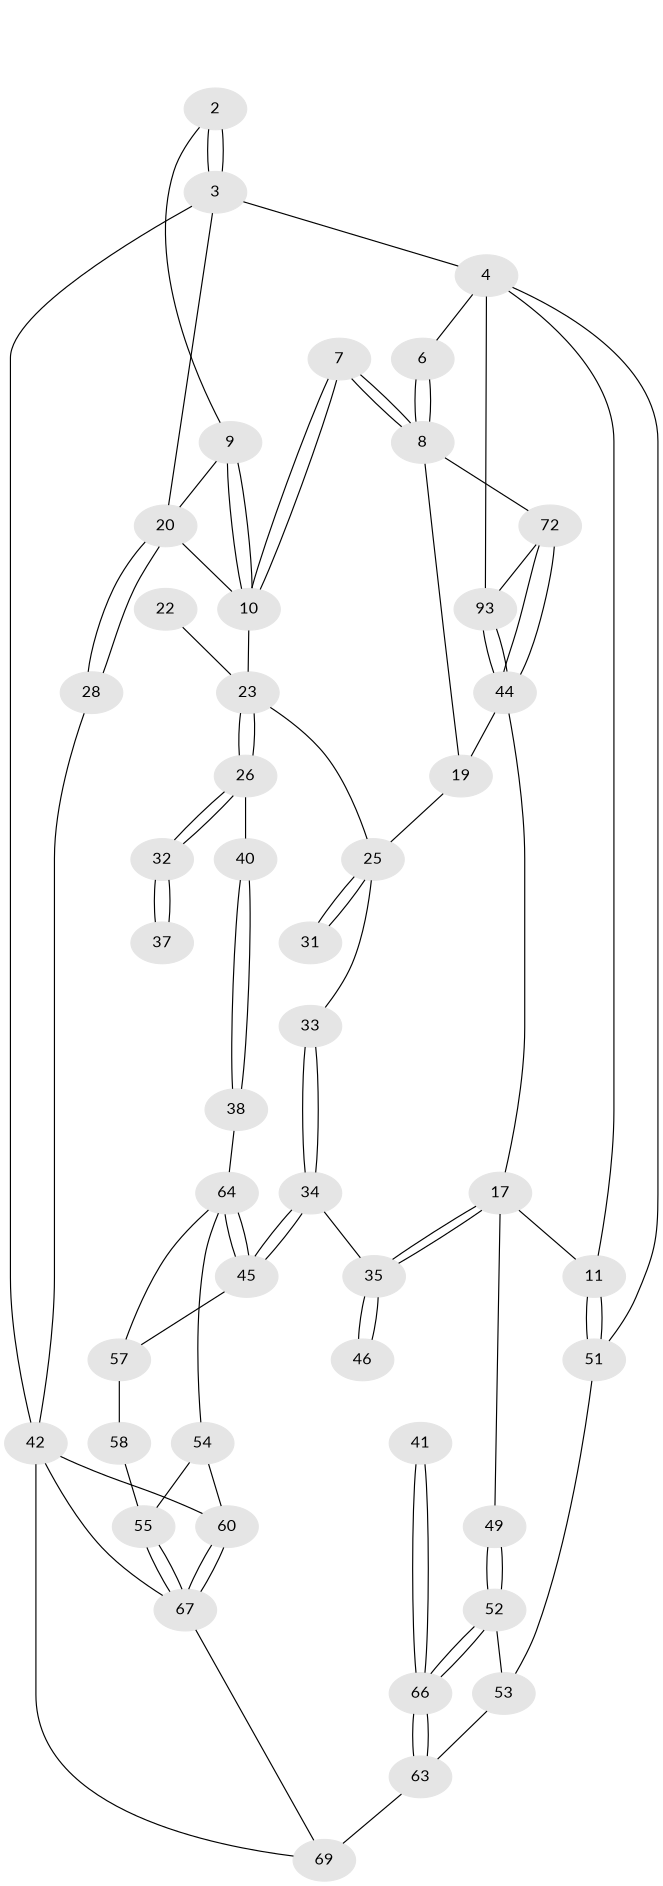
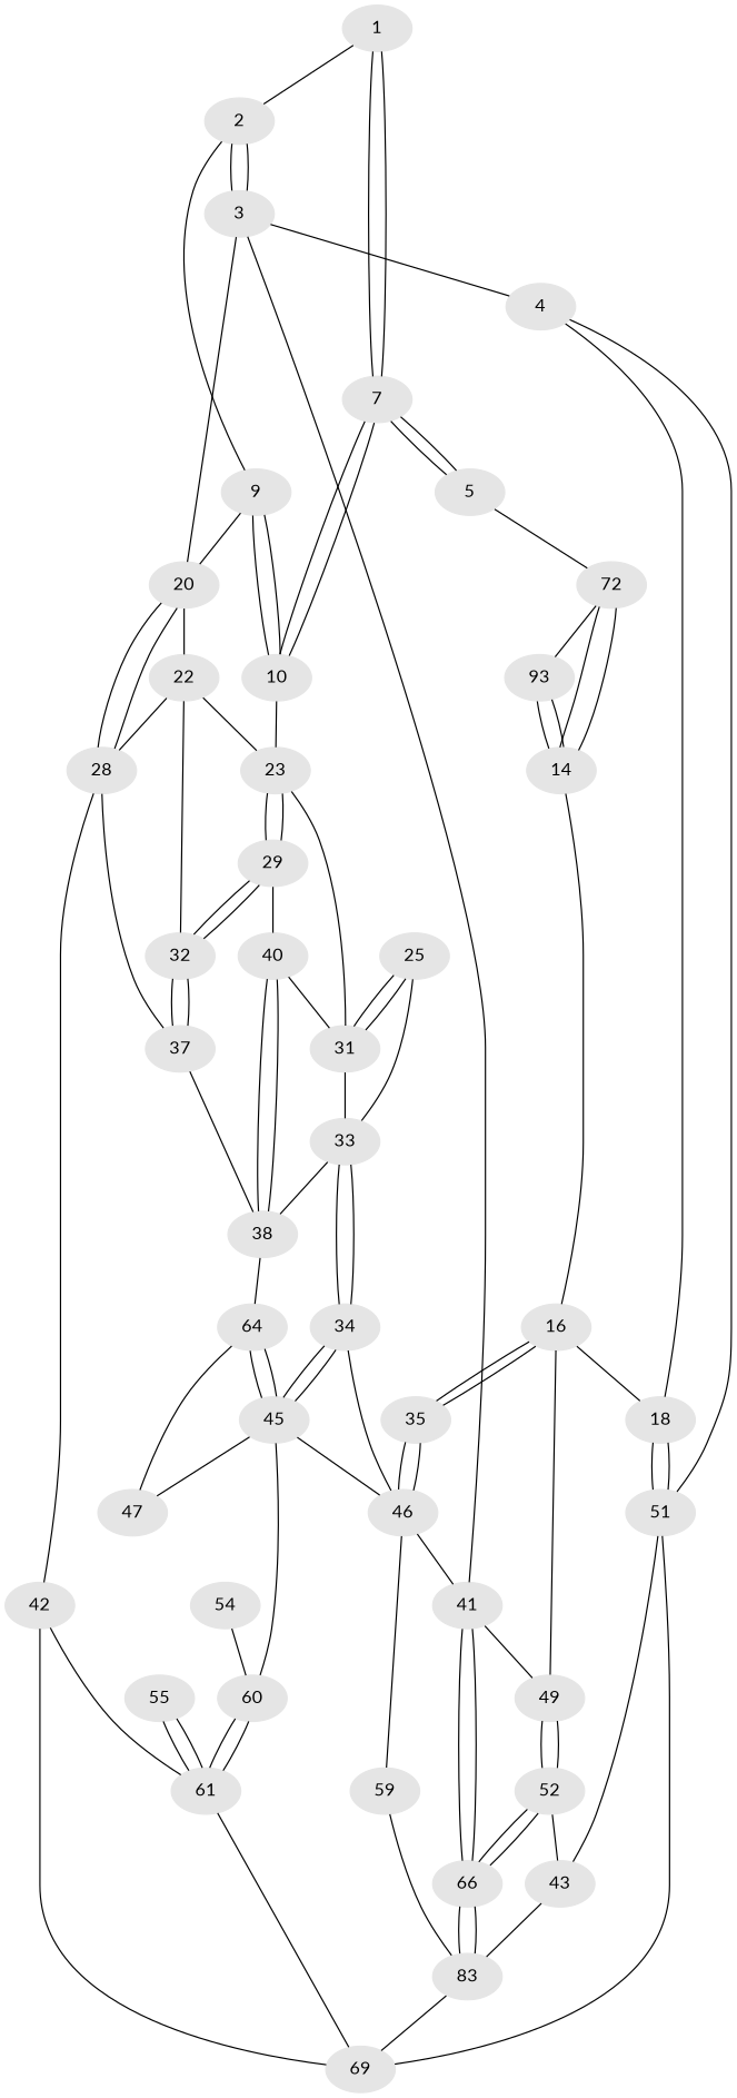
  graph {
    fontname=Lato
    node [color=gray90 fontname=Lato style=filled]
    edge [fontname=Lato]
+   1
    2
    7
    3
    9
-   8 [super="+11"]
+   8 [super="+11" label=5]
    10
    4 [super="+5"]
    20 [super="+21"]
    42 [super="+43"]
-   6
    n12 [label=93]
-   18 [label=11]
+   18
    51
    22 [super="+27"]
    28 [super="+39"]
    60
-   67 [super="+68"]
+   67 [super="+68" label=61]
    69
-   14 [super="+15" label=44]
-   53
+   14 [super="+15"]
+   53 [label=43]
    n22 [label=72]
-   19
    23 [super="+24"]
    25 [super="+26"]
-   29 [label=26]
-   16 [super="+17" label=17]
+   29
+   16 [super="+17"]
    35
    49
    46 [super="+47"]
    52
    31
    33 [super="+36"]
    32
    37 [super="+40"]
    n36 [label=40]
    38 [super="+41"]
    34
    n39 [label=64 super="+56"]
    45 [super="+50"]
-   57
+   57 [label=47]
    n42 [label=41]
+   59 [super="+62"]
    54 [super="+55"]
    n45 [label=55]
-   58 [super="+64"]
    n47 [label=66]
-   63 [super="+66"]
+   63 [super="+66" label=83]
+   1 -- 2
+   1 -- 7
+   1 -- 7
    2 -- 3
    2 -- 3
    2 -- 9
    7 -- 8
    7 -- 8
    7 -- 10
    7 -- 10
    3 -- 4
    3 -- 20
-   3 -- 42
+   3 -- n42
    9 -- 10
    9 -- 10
    9 -- 20
    8 -- n22
-   8 -- 19
    10 -- 23
-   4 -- 6
-   4 -- n12
    4 -- 18
    4 -- 51
-   20 -- 10
+   20 -- 22
    20 -- 28
    20 -- 28
-   42 -- 60
+   45 -- 60
    42 -- 67
    42 -- 69
-   6 -- 8
-   6 -- 8
    n12 -- 14
    n12 -- 14
    18 -- 51
    18 -- 51
+   51 -- 69
    51 -- 53
+   22 -- 28
    22 -- 23
+   22 -- 32
    28 -- 42
+   28 -- 37
    60 -- 67
    60 -- 67
    67 -- 69
-   14 -- 19
    14 -- 16
    53 -- 63
    n22 -- n12
    n22 -- 14
    n22 -- 14
-   19 -- 25
-   23 -- 25
+   23 -- 31
    23 -- 29
    23 -- 29
    25 -- 31
    25 -- 31
    25 -- 33
    29 -- 32
    29 -- 32
    29 -- n36
    16 -- 18
    16 -- 35
    16 -- 35
    16 -- 49
    35 -- 46
    35 -- 46
    49 -- 52
    49 -- 52
+   46 -- n42
+   46 -- 59
    52 -- 53
    52 -- n47
    52 -- n47
+   31 -- 33
+   33 -- 38
    33 -- 34
    33 -- 34
    32 -- 37
    32 -- 37
+   37 -- 38
+   n36 -- 31
    n36 -- 38
    n36 -- 38
    38 -- n39
-   34 -- 35
+   34 -- 46
    34 -- 45
    34 -- 45
    n39 -- 45
    n39 -- 45
    n39 -- 57
-   n39 -- 54
+   45 -- 46
    45 -- 57
-   57 -- 58
+   n42 -- 49
    n42 -- n47
    n42 -- n47
+   59 -- 63
    54 -- 60
-   54 -- n45
    n45 -- 67
    n45 -- 67
-   58 -- n45
    n47 -- 63
    n47 -- 63
    63 -- 69
  }
